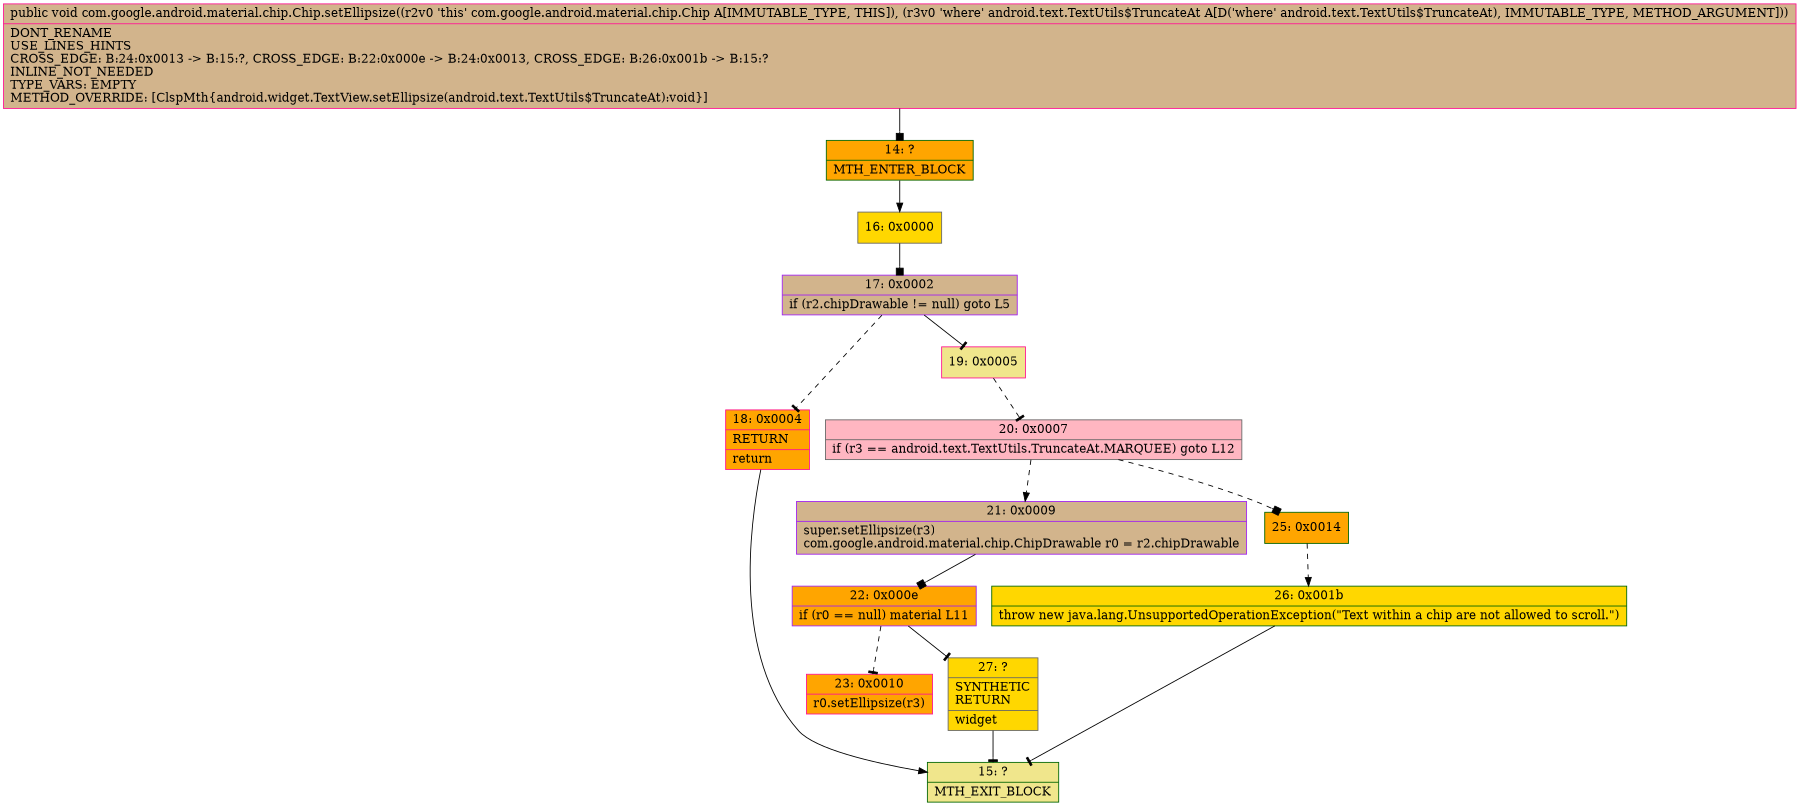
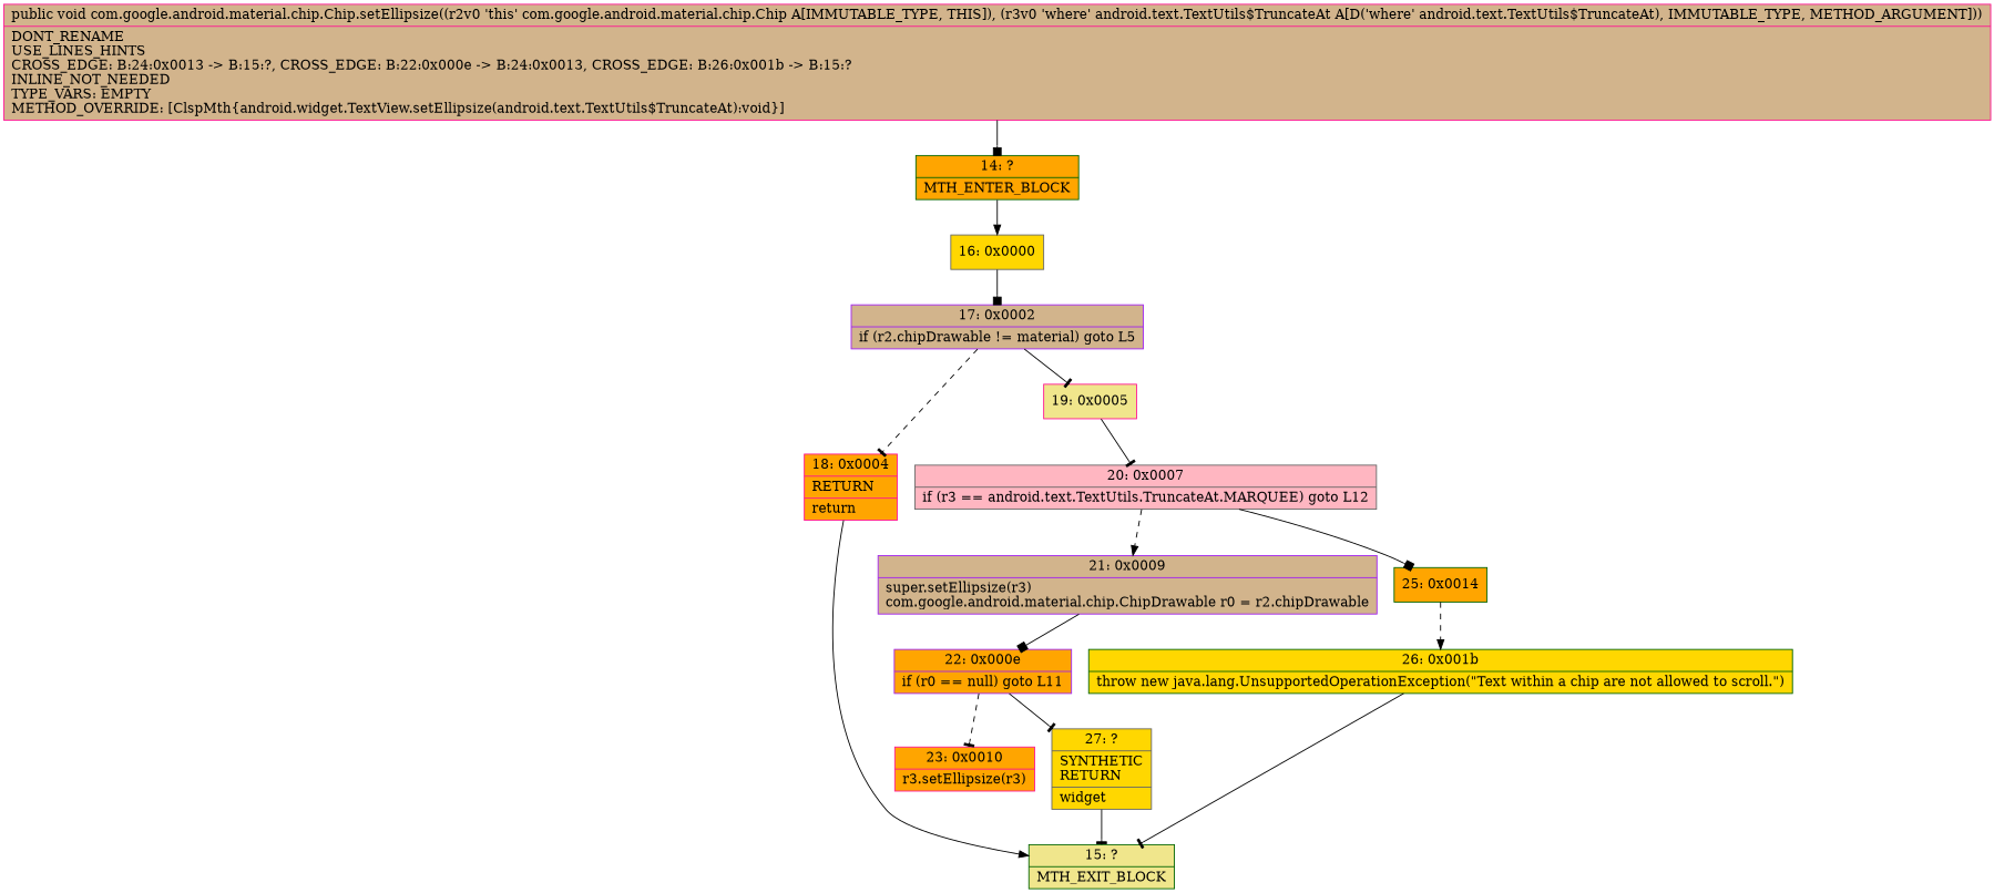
  digraph {
    node [color=darkgreen fillcolor=orange shape=record style=filled]
    edge [arrowhead=tee]
    n1 [label="{14\:\ ?|MTH_ENTER_BLOCK\l}"]
    n2 [color=gray40 fillcolor=gold label="{16\:\ 0x0000}"]
-   n3 [color=purple fillcolor=tan label="{17\:\ 0x0002|if (r2.chipDrawable != null) goto L5\l}"]
+   n3 [color=purple fillcolor=tan label="{17\:\ 0x0002|if (r2.chipDrawable != material) goto L5\l}"]
    n4 [color=deeppink label="{18\:\ 0x0004|RETURN\l|return\l}"]
    n5 [color=deeppink fillcolor=khaki label="{19\:\ 0x0005}"]
    n6 [fillcolor=khaki label="{15\:\ ?|MTH_EXIT_BLOCK\l}"]
    n7 [color=gray40 fillcolor=lightpink label="{20\:\ 0x0007|if (r3 == android.text.TextUtils.TruncateAt.MARQUEE) goto L12\l}"]
    n8 [color=purple fillcolor=tan label="{21\:\ 0x0009|super.setEllipsize(r3)\lcom.google.android.material.chip.ChipDrawable r0 = r2.chipDrawable\l}"]
    n9 [label="{25\:\ 0x0014}"]
-   n10 [color=purple label="{22\:\ 0x000e|if (r0 == null) material L11\l}"]
+   n10 [color=purple label="{22\:\ 0x000e|if (r0 == null) goto L11\l}"]
    n11 [fillcolor=gold label="{26\:\ 0x001b|throw new java.lang.UnsupportedOperationException(\"Text within a chip are not allowed to scroll.\")\l}"]
-   n12 [color=deeppink label="{23\:\ 0x0010|r0.setEllipsize(r3)\l}"]
+   n12 [color=deeppink label="{23\:\ 0x0010|r3.setEllipsize(r3)\l}"]
    n13 [color=gray40 fillcolor=gold label="{27\:\ ?|SYNTHETIC\lRETURN\l|widget\l}"]
    n14 [color=deeppink fillcolor=tan label="{public void com.google.android.material.chip.Chip.setEllipsize((r2v0 'this' com.google.android.material.chip.Chip A[IMMUTABLE_TYPE, THIS]), (r3v0 'where' android.text.TextUtils$TruncateAt A[D('where' android.text.TextUtils$TruncateAt), IMMUTABLE_TYPE, METHOD_ARGUMENT]))  | DONT_RENAME\lUSE_LINES_HINTS\lCROSS_EDGE: B:24:0x0013 \-\> B:15:?, CROSS_EDGE: B:22:0x000e \-\> B:24:0x0013, CROSS_EDGE: B:26:0x001b \-\> B:15:?\lINLINE_NOT_NEEDED\lTYPE_VARS: EMPTY\lMETHOD_OVERRIDE: [ClspMth\{android.widget.TextView.setEllipsize(android.text.TextUtils$TruncateAt):void\}]\l}"]
    n1 -> n2 [arrowhead=normal]
    n2 -> n3 [arrowhead=box]
    n3 -> n4 [style=dashed]
    n3 -> n5
    n4 -> n6 [arrowhead=normal]
-   n5 -> n7 [style=dashed]
+   n5 -> n7
    n7 -> n8 [arrowhead=normal style=dashed]
-   n7 -> n9 [arrowhead=box style=dashed]
+   n7 -> n9 [arrowhead=box]
    n8 -> n10 [arrowhead=box]
    n9 -> n11 [arrowhead=normal style=dashed]
    n10 -> n12 [style=dashed]
    n10 -> n13
    n11 -> n6
    n13 -> n6
    n14 -> n1 [arrowhead=box]
  }
